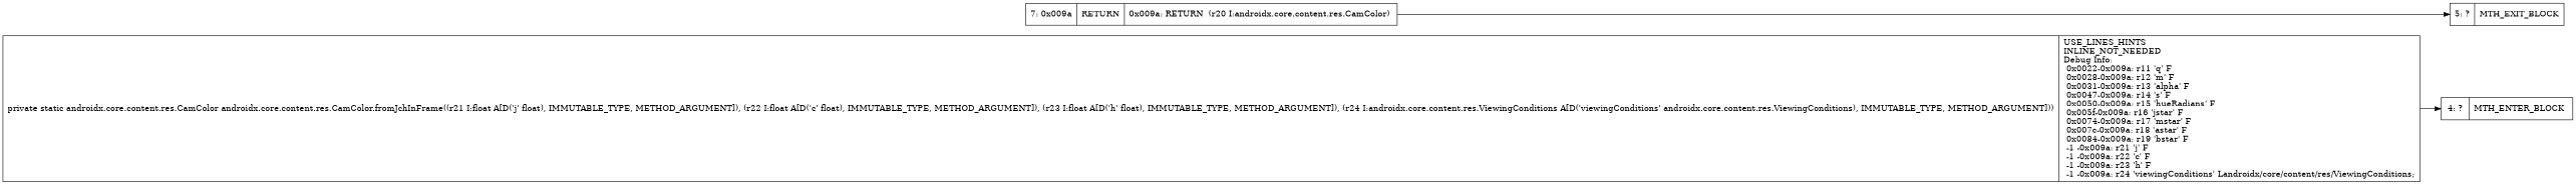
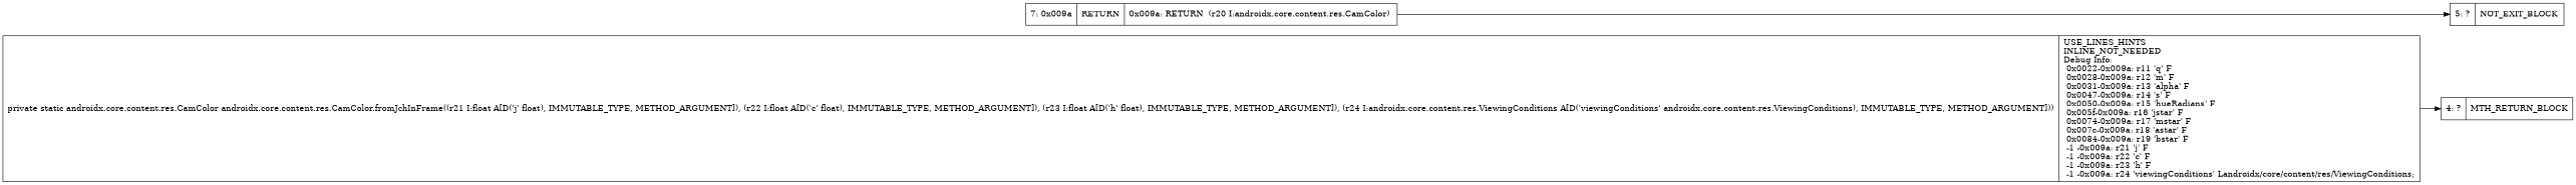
  digraph {
    rankdir=LR
    node [shape=record]
-   n1 [label="{4\:\ ?|MTH_ENTER_BLOCK\l}"]
+   n1 [label="{4\:\ ?|MTH_RETURN_BLOCK\l}"]
    n2 [label="{7\:\ 0x009a|RETURN\l|0x009a: RETURN  (r20 I:androidx.core.content.res.CamColor) \l}"]
-   n3 [label="{5\:\ ?|MTH_EXIT_BLOCK\l}"]
+   n3 [label="{5\:\ ?|NOT_EXIT_BLOCK\l}"]
    n4 [label="{private static androidx.core.content.res.CamColor androidx.core.content.res.CamColor.fromJchInFrame((r21 I:float A[D('j' float), IMMUTABLE_TYPE, METHOD_ARGUMENT]), (r22 I:float A[D('c' float), IMMUTABLE_TYPE, METHOD_ARGUMENT]), (r23 I:float A[D('h' float), IMMUTABLE_TYPE, METHOD_ARGUMENT]), (r24 I:androidx.core.content.res.ViewingConditions A[D('viewingConditions' androidx.core.content.res.ViewingConditions), IMMUTABLE_TYPE, METHOD_ARGUMENT]))  | USE_LINES_HINTS\lINLINE_NOT_NEEDED\lDebug Info:\l  0x0022\-0x009a: r11 'q' F\l  0x0028\-0x009a: r12 'm' F\l  0x0031\-0x009a: r13 'alpha' F\l  0x0047\-0x009a: r14 's' F\l  0x0050\-0x009a: r15 'hueRadians' F\l  0x005f\-0x009a: r16 'jstar' F\l  0x0074\-0x009a: r17 'mstar' F\l  0x007c\-0x009a: r18 'astar' F\l  0x0084\-0x009a: r19 'bstar' F\l  \-1 \-0x009a: r21 'j' F\l  \-1 \-0x009a: r22 'c' F\l  \-1 \-0x009a: r23 'h' F\l  \-1 \-0x009a: r24 'viewingConditions' Landroidx\/core\/content\/res\/ViewingConditions;\l}"]
    n2 -> n3
    n4 -> n1
  }
